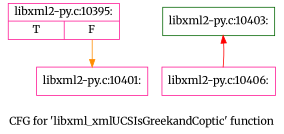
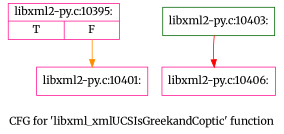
  digraph {
    fontname=Merriweather
    label="CFG for 'libxml_xmlUCSIsGreekandCoptic' function"
    node [color=deeppink fontname=Merriweather shape=record]
    edge [fontname=Merriweather]
    n1 [label="{libxml2-py.c:10395:|{<s0>T|<s1>F}}"]
    n2 [label="{libxml2-py.c:10401:}"]
    n3 [color=darkgreen label="{libxml2-py.c:10403:}"]
    n4 [label="{libxml2-py.c:10406:}"]
    n1 -> n2 [color=darkorange tailport=s1]
-   n4 -> n3 [color=red]
+   n3 -> n4 [color=red]
  }
